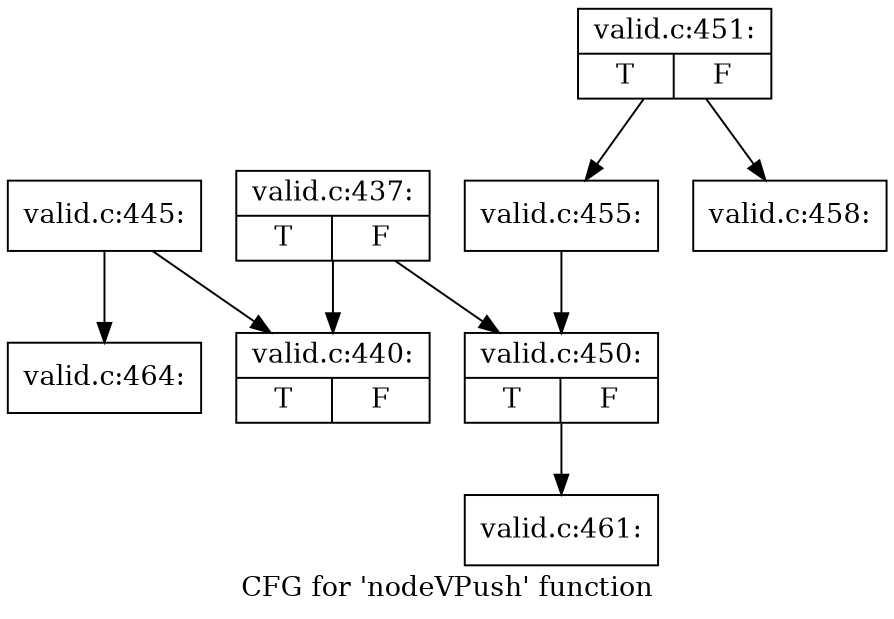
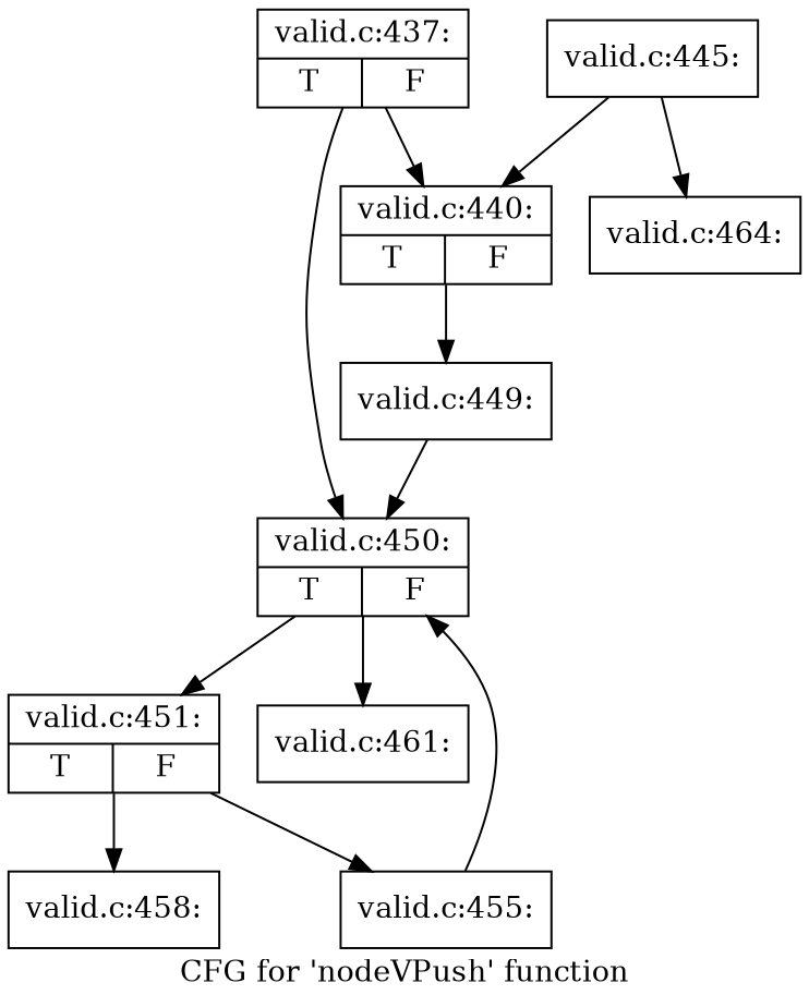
  digraph {
    label="CFG for 'nodeVPush' function"
    node [shape=record]
    n1 [label="{valid.c:437:|{<s0>T|<s1>F}}"]
    n2 [label="{valid.c:440:|{<s0>T|<s1>F}}"]
    n3 [label="{valid.c:450:|{<s0>T|<s1>F}}"]
+   n4 [label="{valid.c:449:}"]
    n5 [label="{valid.c:451:|{<s0>T|<s1>F}}"]
    n6 [label="{valid.c:461:}"]
    n7 [label="{valid.c:445:}"]
    n8 [label="{valid.c:464:}"]
    n9 [label="{valid.c:455:}"]
    n10 [label="{valid.c:458:}"]
    n1 -> n2
    n1 -> n3
+   n2 -> n4
+   n3 -> n5
    n3 -> n6
+   n4 -> n3
    n5 -> n9
    n5 -> n10
    n7 -> n2
    n7 -> n8
    n9 -> n3
  }
